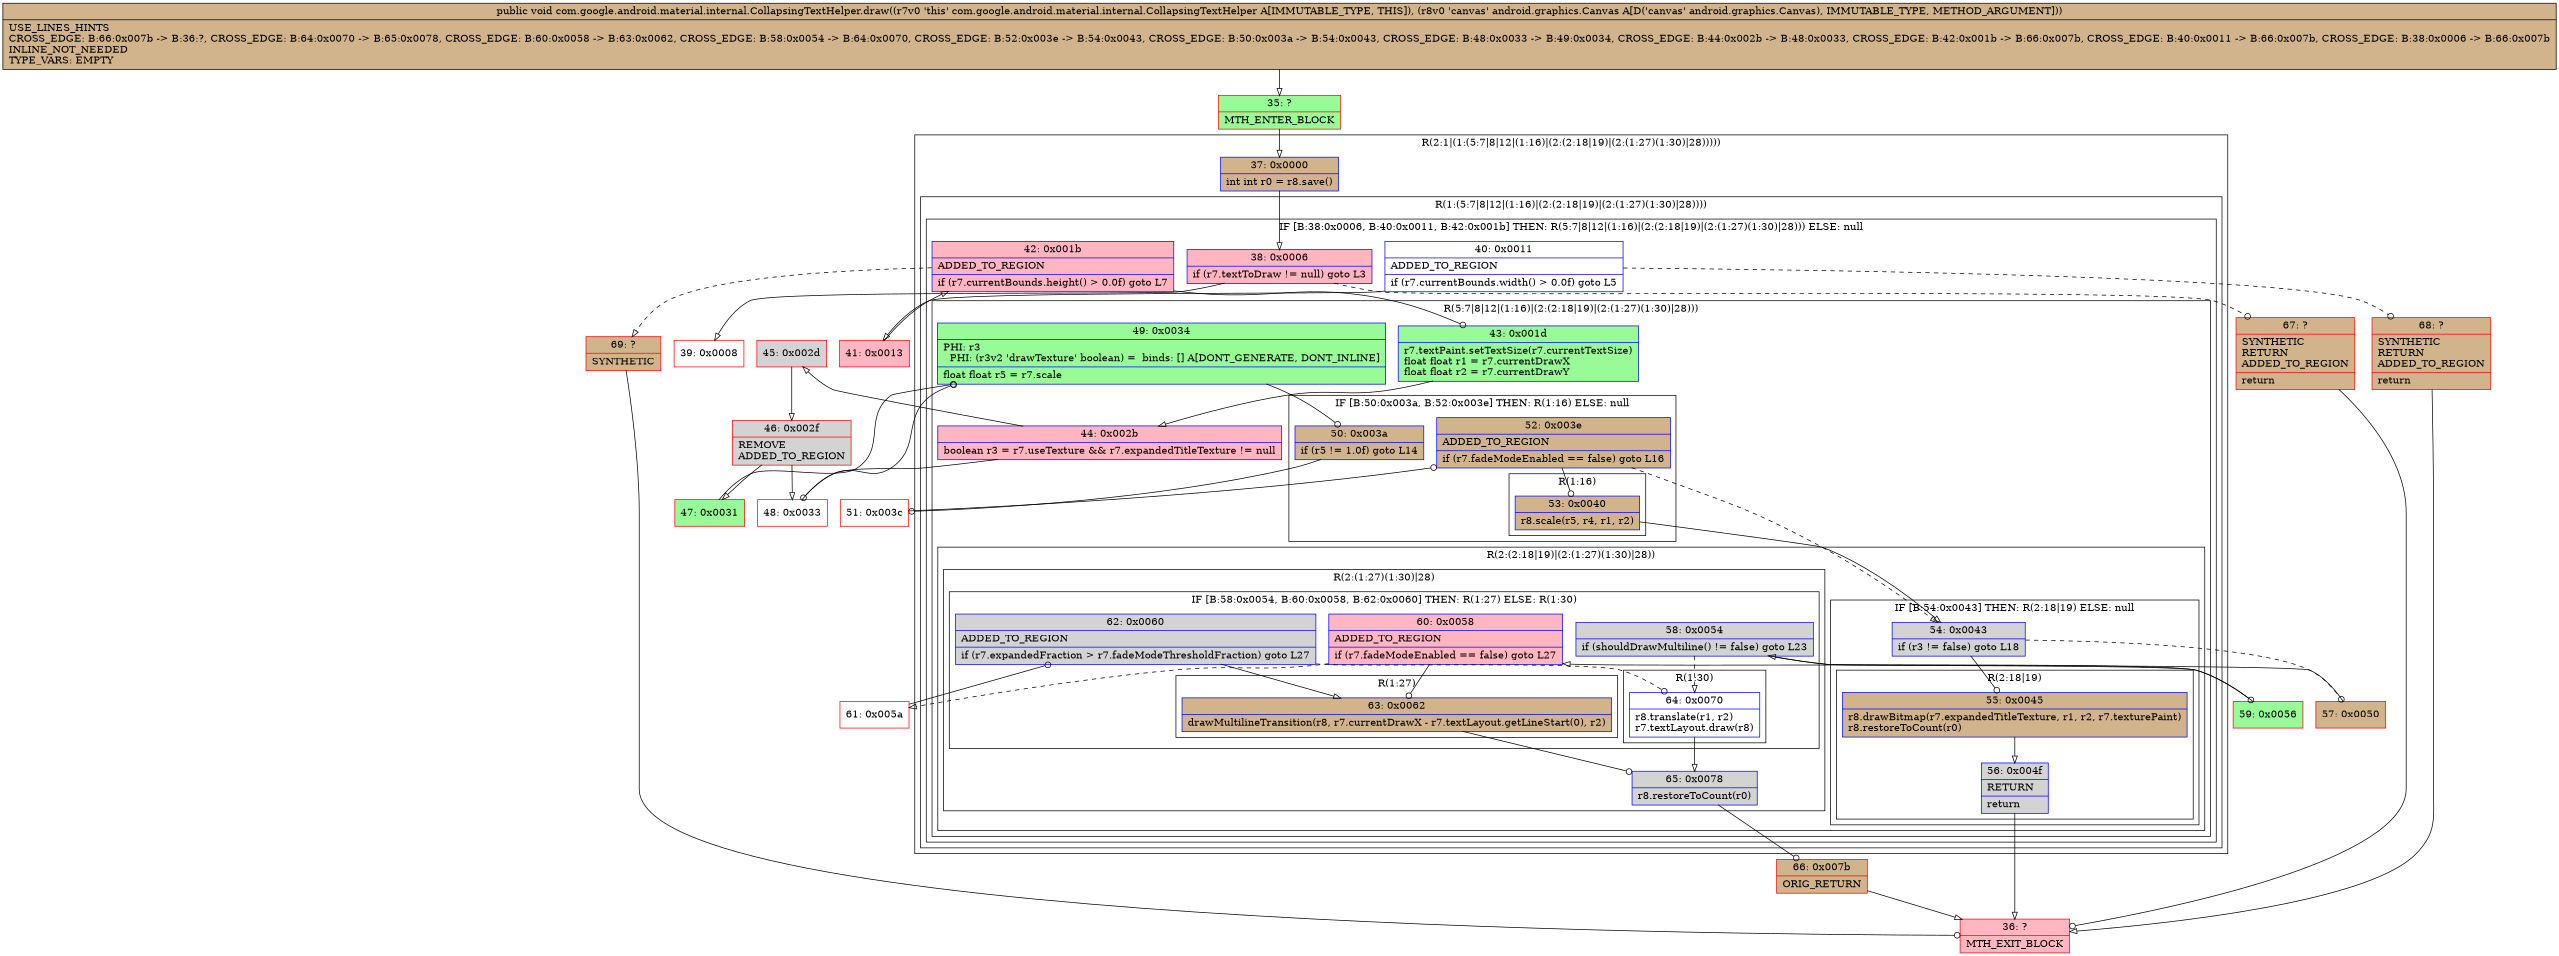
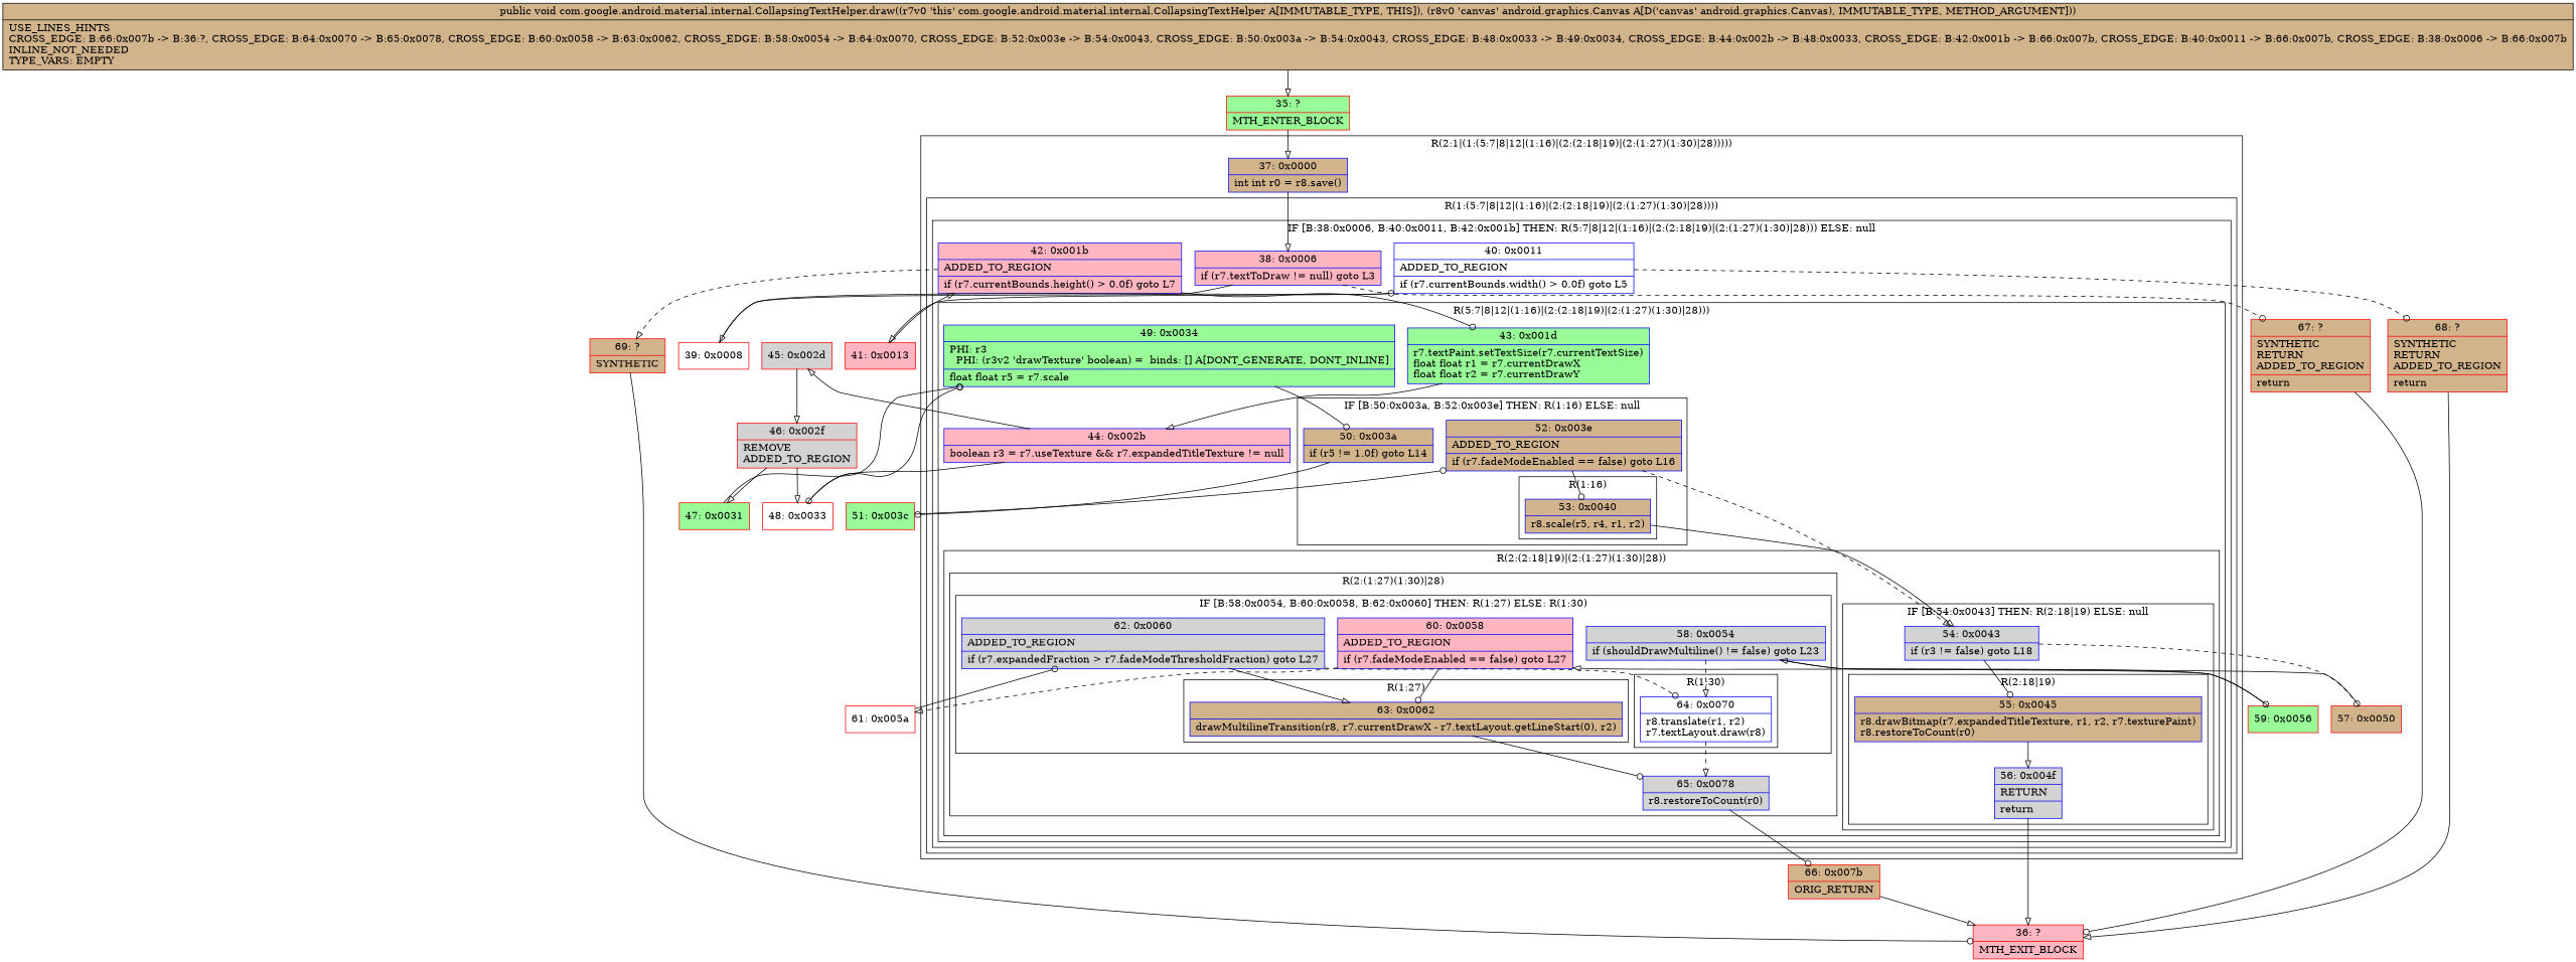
  digraph {
    node [color=blue fillcolor=tan shape=record style=filled]
    edge [arrowhead=onormal]
    n1 [label="{53\:\ 0x0040|r8.scale(r5, r4, r1, r2)\l}"]
    n2 [label="{50\:\ 0x003a|if (r5 != 1.0f) goto L14\l}"]
    n3 [label="{52\:\ 0x003e|ADDED_TO_REGION\l|if (r7.fadeModeEnabled == false) goto L16\l}"]
    n4 [label="{55\:\ 0x0045|r8.drawBitmap(r7.expandedTitleTexture, r1, r2, r7.texturePaint)\lr8.restoreToCount(r0)\l}"]
    n5 [fillcolor=lightgrey label="{56\:\ 0x004f|RETURN\l|return\l}"]
    n6 [fillcolor=lightgrey label="{54\:\ 0x0043|if (r3 != false) goto L18\l}"]
    n7 [label="{63\:\ 0x0062|drawMultilineTransition(r8, r7.currentDrawX \- r7.textLayout.getLineStart(0), r2)\l}"]
    n8 [fillcolor=white label="{64\:\ 0x0070|r8.translate(r1, r2)\lr7.textLayout.draw(r8)\l}"]
    n9 [fillcolor=lightgrey label="{58\:\ 0x0054|if (shouldDrawMultiline() != false) goto L23\l}"]
    n10 [fillcolor=lightpink label="{60\:\ 0x0058|ADDED_TO_REGION\l|if (r7.fadeModeEnabled == false) goto L27\l}"]
    n11 [fillcolor=lightgrey label="{62\:\ 0x0060|ADDED_TO_REGION\l|if (r7.expandedFraction \> r7.fadeModeThresholdFraction) goto L27\l}"]
    n12 [fillcolor=lightgrey label="{65\:\ 0x0078|r8.restoreToCount(r0)\l}"]
    n13 [fillcolor=palegreen label="{43\:\ 0x001d|r7.textPaint.setTextSize(r7.currentTextSize)\lfloat float r1 = r7.currentDrawX\lfloat float r2 = r7.currentDrawY\l}"]
    n14 [fillcolor=lightpink label="{44\:\ 0x002b|boolean r3 = r7.useTexture && r7.expandedTitleTexture != null\l}"]
    n15 [fillcolor=palegreen label="{49\:\ 0x0034|PHI: r3 \l  PHI: (r3v2 'drawTexture' boolean) =  binds: [] A[DONT_GENERATE, DONT_INLINE]\l|float float r5 = r7.scale\l}"]
    n16 [fillcolor=lightpink label="{38\:\ 0x0006|if (r7.textToDraw != null) goto L3\l}"]
    n17 [fillcolor=white label="{40\:\ 0x0011|ADDED_TO_REGION\l|if (r7.currentBounds.width() \> 0.0f) goto L5\l}"]
    n18 [fillcolor=lightpink label="{42\:\ 0x001b|ADDED_TO_REGION\l|if (r7.currentBounds.height() \> 0.0f) goto L7\l}"]
    n19 [label="{37\:\ 0x0000|int int r0 = r8.save()\l}"]
-   n20 [color=red fillcolor=white label="{51\:\ 0x003c}"]
+   n20 [color=red fillcolor=palegreen label="{51\:\ 0x003c}"]
    n21 [color=red fillcolor=lightpink label="{36\:\ ?|MTH_EXIT_BLOCK\l}"]
    n22 [color=red label="{57\:\ 0x0050}"]
    n23 [color=red fillcolor=palegreen label="{59\:\ 0x0056}"]
    n24 [color=red fillcolor=white label="{61\:\ 0x005a}"]
    n25 [color=red label="{66\:\ 0x007b|ORIG_RETURN\l}"]
    n26 [color=red fillcolor=lightgrey label="{45\:\ 0x002d}"]
    n27 [color=red fillcolor=white label="{48\:\ 0x0033}"]
    n28 [color=red fillcolor=white label="{39\:\ 0x0008}"]
    n29 [color=red label="{67\:\ ?|SYNTHETIC\lRETURN\lADDED_TO_REGION\l|return\l}"]
    n30 [color=red fillcolor=lightpink label="{41\:\ 0x0013}"]
    n31 [color=red label="{68\:\ ?|SYNTHETIC\lRETURN\lADDED_TO_REGION\l|return\l}"]
    n32 [color=red label="{69\:\ ?|SYNTHETIC\l}"]
    n33 [color=red fillcolor=lightgrey label="{46\:\ 0x002f|REMOVE\lADDED_TO_REGION\l}"]
    n34 [color=red fillcolor=palegreen label="{35\:\ ?|MTH_ENTER_BLOCK\l}"]
    n35 [color=red fillcolor=palegreen label="{47\:\ 0x0031}"]
    n36 [label="{public void com.google.android.material.internal.CollapsingTextHelper.draw((r7v0 'this' com.google.android.material.internal.CollapsingTextHelper A[IMMUTABLE_TYPE, THIS]), (r8v0 'canvas' android.graphics.Canvas A[D('canvas' android.graphics.Canvas), IMMUTABLE_TYPE, METHOD_ARGUMENT]))  | USE_LINES_HINTS\lCROSS_EDGE: B:66:0x007b \-\> B:36:?, CROSS_EDGE: B:64:0x0070 \-\> B:65:0x0078, CROSS_EDGE: B:60:0x0058 \-\> B:63:0x0062, CROSS_EDGE: B:58:0x0054 \-\> B:64:0x0070, CROSS_EDGE: B:52:0x003e \-\> B:54:0x0043, CROSS_EDGE: B:50:0x003a \-\> B:54:0x0043, CROSS_EDGE: B:48:0x0033 \-\> B:49:0x0034, CROSS_EDGE: B:44:0x002b \-\> B:48:0x0033, CROSS_EDGE: B:42:0x001b \-\> B:66:0x007b, CROSS_EDGE: B:40:0x0011 \-\> B:66:0x007b, CROSS_EDGE: B:38:0x0006 \-\> B:66:0x007b\lINLINE_NOT_NEEDED\lTYPE_VARS: EMPTY\l}" color=""]
    subgraph cluster_1 {
      label="R(2:1|(1:(5:7|8|12|(1:16)|(2:(2:18|19)|(2:(1:27)(1:30)|28)))))"
      n19
      subgraph cluster_2 {
        label="R(1:(5:7|8|12|(1:16)|(2:(2:18|19)|(2:(1:27)(1:30)|28))))"
        subgraph cluster_3 {
          label="IF [B:38:0x0006, B:40:0x0011, B:42:0x001b] THEN: R(5:7|8|12|(1:16)|(2:(2:18|19)|(2:(1:27)(1:30)|28))) ELSE: null"
          n16
          n17
          n18
          subgraph cluster_4 {
            label="R(5:7|8|12|(1:16)|(2:(2:18|19)|(2:(1:27)(1:30)|28)))"
            n13
            n14
            n15
            subgraph cluster_5 {
              label="IF [B:50:0x003a, B:52:0x003e] THEN: R(1:16) ELSE: null"
              n2
              n3
              subgraph cluster_6 {
                label="R(1:16)"
                n1
              }
            }
            subgraph cluster_7 {
              label="R(2:(2:18|19)|(2:(1:27)(1:30)|28))"
              subgraph cluster_8 {
                label="IF [B:54:0x0043] THEN: R(2:18|19) ELSE: null"
                n6
                subgraph cluster_9 {
                  label="R(2:18|19)"
                  n4
                  n5
                }
              }
              subgraph cluster_10 {
                label="R(2:(1:27)(1:30)|28)"
                n12
                subgraph cluster_11 {
                  label="IF [B:58:0x0054, B:60:0x0058, B:62:0x0060] THEN: R(1:27) ELSE: R(1:30)"
                  n9
                  n10
                  n11
                  subgraph cluster_12 {
                    label="R(1:27)"
                    n7
                  }
                  subgraph cluster_13 {
                    label="R(1:30)"
                    n8
                  }
                }
              }
            }
          }
        }
      }
    }
    n1 -> n6
    n2 -> n20 [arrowhead=odot]
    n3 -> n1 [arrowhead=odot]
    n3 -> n6 [style=dashed]
    n4 -> n5
    n5 -> n21
    n6 -> n4 [arrowhead=odot]
    n6 -> n22 [arrowhead=odot style=dashed]
    n7 -> n12 [arrowhead=odot]
-   n8 -> n12
+   n8 -> n12 [style=dashed]
    n9 -> n8 [style=dashed]
    n9 -> n23 [arrowhead=odot]
    n10 -> n7 [arrowhead=odot]
    n10 -> n24 [style=dashed]
    n11 -> n7
    n11 -> n8 [arrowhead=odot style=dashed]
    n12 -> n25 [arrowhead=odot]
    n13 -> n14
    n14 -> n26
    n14 -> n27 [arrowhead=odot]
    n15 -> n2 [arrowhead=odot]
    n16 -> n28
    n16 -> n29 [arrowhead=odot style=dashed]
    n17 -> n30
    n17 -> n31 [arrowhead=odot style=dashed]
    n18 -> n13 [arrowhead=odot]
    n18 -> n32 [style=dashed]
    n19 -> n16
    n20 -> n3 [arrowhead=odot]
    n22 -> n9
    n23 -> n10
    n24 -> n11 [arrowhead=odot]
    n25 -> n21
    n26 -> n33
    n27 -> n15 [arrowhead=odot]
+   n28 -> n17 [arrowhead=odot]
    n29 -> n21 [arrowhead=odot]
    n30 -> n18
    n31 -> n21
    n32 -> n21 [arrowhead=odot]
    n33 -> n27
    n33 -> n35
    n34 -> n19
    n35 -> n15 [arrowhead=odot]
    n36 -> n34
  }
